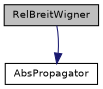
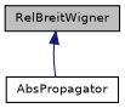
  digraph {
    node [color=black fontname=Helvetica fontsize=10 shape=record style=filled]
    n1 [fillcolor=grey75 fontcolor=black height=0.2 label=RelBreitWigner width=0.4]
    n2 [fillcolor=white height=0.2 label=AbsPropagator width=0.4]
-   n2 -> n1 [color=midnightblue dir=back fontname=Helvetica fontsize=10 labelfontname=Helvetica labelfontsize=10 style=solid]
+   n1 -> n2 [color=midnightblue dir=back fontname=Helvetica fontsize=10 labelfontname=Helvetica labelfontsize=10 style=solid]
  }
